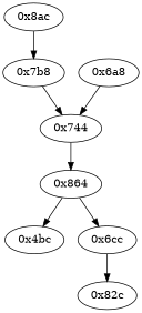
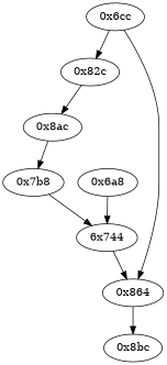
  strict digraph {
-   "0x8bc" [opcode="[u'ldr', u'ldr', u'add', u'bl', u'mov', u'sub', u'pop']" label="0x4bc"]
+   "0x8bc" [opcode="[u'ldr', u'ldr', u'add', u'bl', u'mov', u'sub', u'pop']"]
    "0x82c" [opcode="[u'ldrb', u'ldr', u'ldr', u'add', u'str', u'ldr', u'add', u'str', u'ldr', u'ldr', u'ldr', u'add', u'sub', u'sub', u'mul', u'mov', u'eor', u'and', u'ldr', u'ldr', u'mov', u'cmp', u'mov', u'cmp', u'mov', u'mov', u'cmp', u'mov', u'mov', u'teq', u'mov', u'b']"]
    "0x8ac" [opcode="[u'ldr', u'ldr', u'ldr', u'b']"]
    "0x7b8" [opcode="[u'ldr', u'str', u'str', u'ldr', u'ldr', u'sub', u'ldr', u'mul', u'eor', u'and', u'mov', u'mov', u'cmp', u'mov', u'cmp', u'mov', u'mov', u'cmp', u'mov', u'mov', u'teq', u'mov', u'b']"]
-   "0x744" [opcode="[u'ldr', u'ldr', u'ldrb', u'strb', u'ldrb', u'cmp', u'mov', u'strb', u'ldr', u'ldr', u'sub', u'mul', u'mvn', u'ldr', u'ldr', u'orr', u'mov', u'cmn', u'mov', u'cmp', u'mov', u'mov', u'mov', u'cmn', u'mov', u'mov', u'teq', u'mov', u'b']"]
+   "0x744" [opcode="[u'ldr', u'ldr', u'ldrb', u'strb', u'ldrb', u'cmp', u'mov', u'strb', u'ldr', u'ldr', u'sub', u'mul', u'mvn', u'ldr', u'ldr', u'orr', u'mov', u'cmn', u'mov', u'cmp', u'mov', u'mov', u'mov', u'cmn', u'mov', u'mov', u'teq', u'mov', u'b']" label="6x744"]
    n6 [label="0x864" opcode="[u'ldrb', u'ldr', u'ldr', u'cmp', u'mov', u'b']"]
    "0x6cc" [opcode="[u'ldr', u'mov', u'ldr', u'ldr', u'ldr', u'cmp', u'mov', u'rsb', u'mvn', u'mul', u'mov', u'mvn', u'orr', u'cmn', u'mov', u'teq', u'mov', u'mov', u'cmn', u'mov', u'mov', u'cmp', u'mov', u'b']"]
    "0x6a8" [opcode="[u'ldr', u'mov', u'b']"]
+   "0x82c" -> "0x8ac"
    "0x8ac" -> "0x7b8"
    "0x7b8" -> "0x744"
    "0x744" -> n6
    n6 -> "0x8bc"
-   n6 -> "0x6cc"
+   "0x6cc" -> n6
    "0x6cc" -> "0x82c"
    "0x6a8" -> "0x744"
  }
